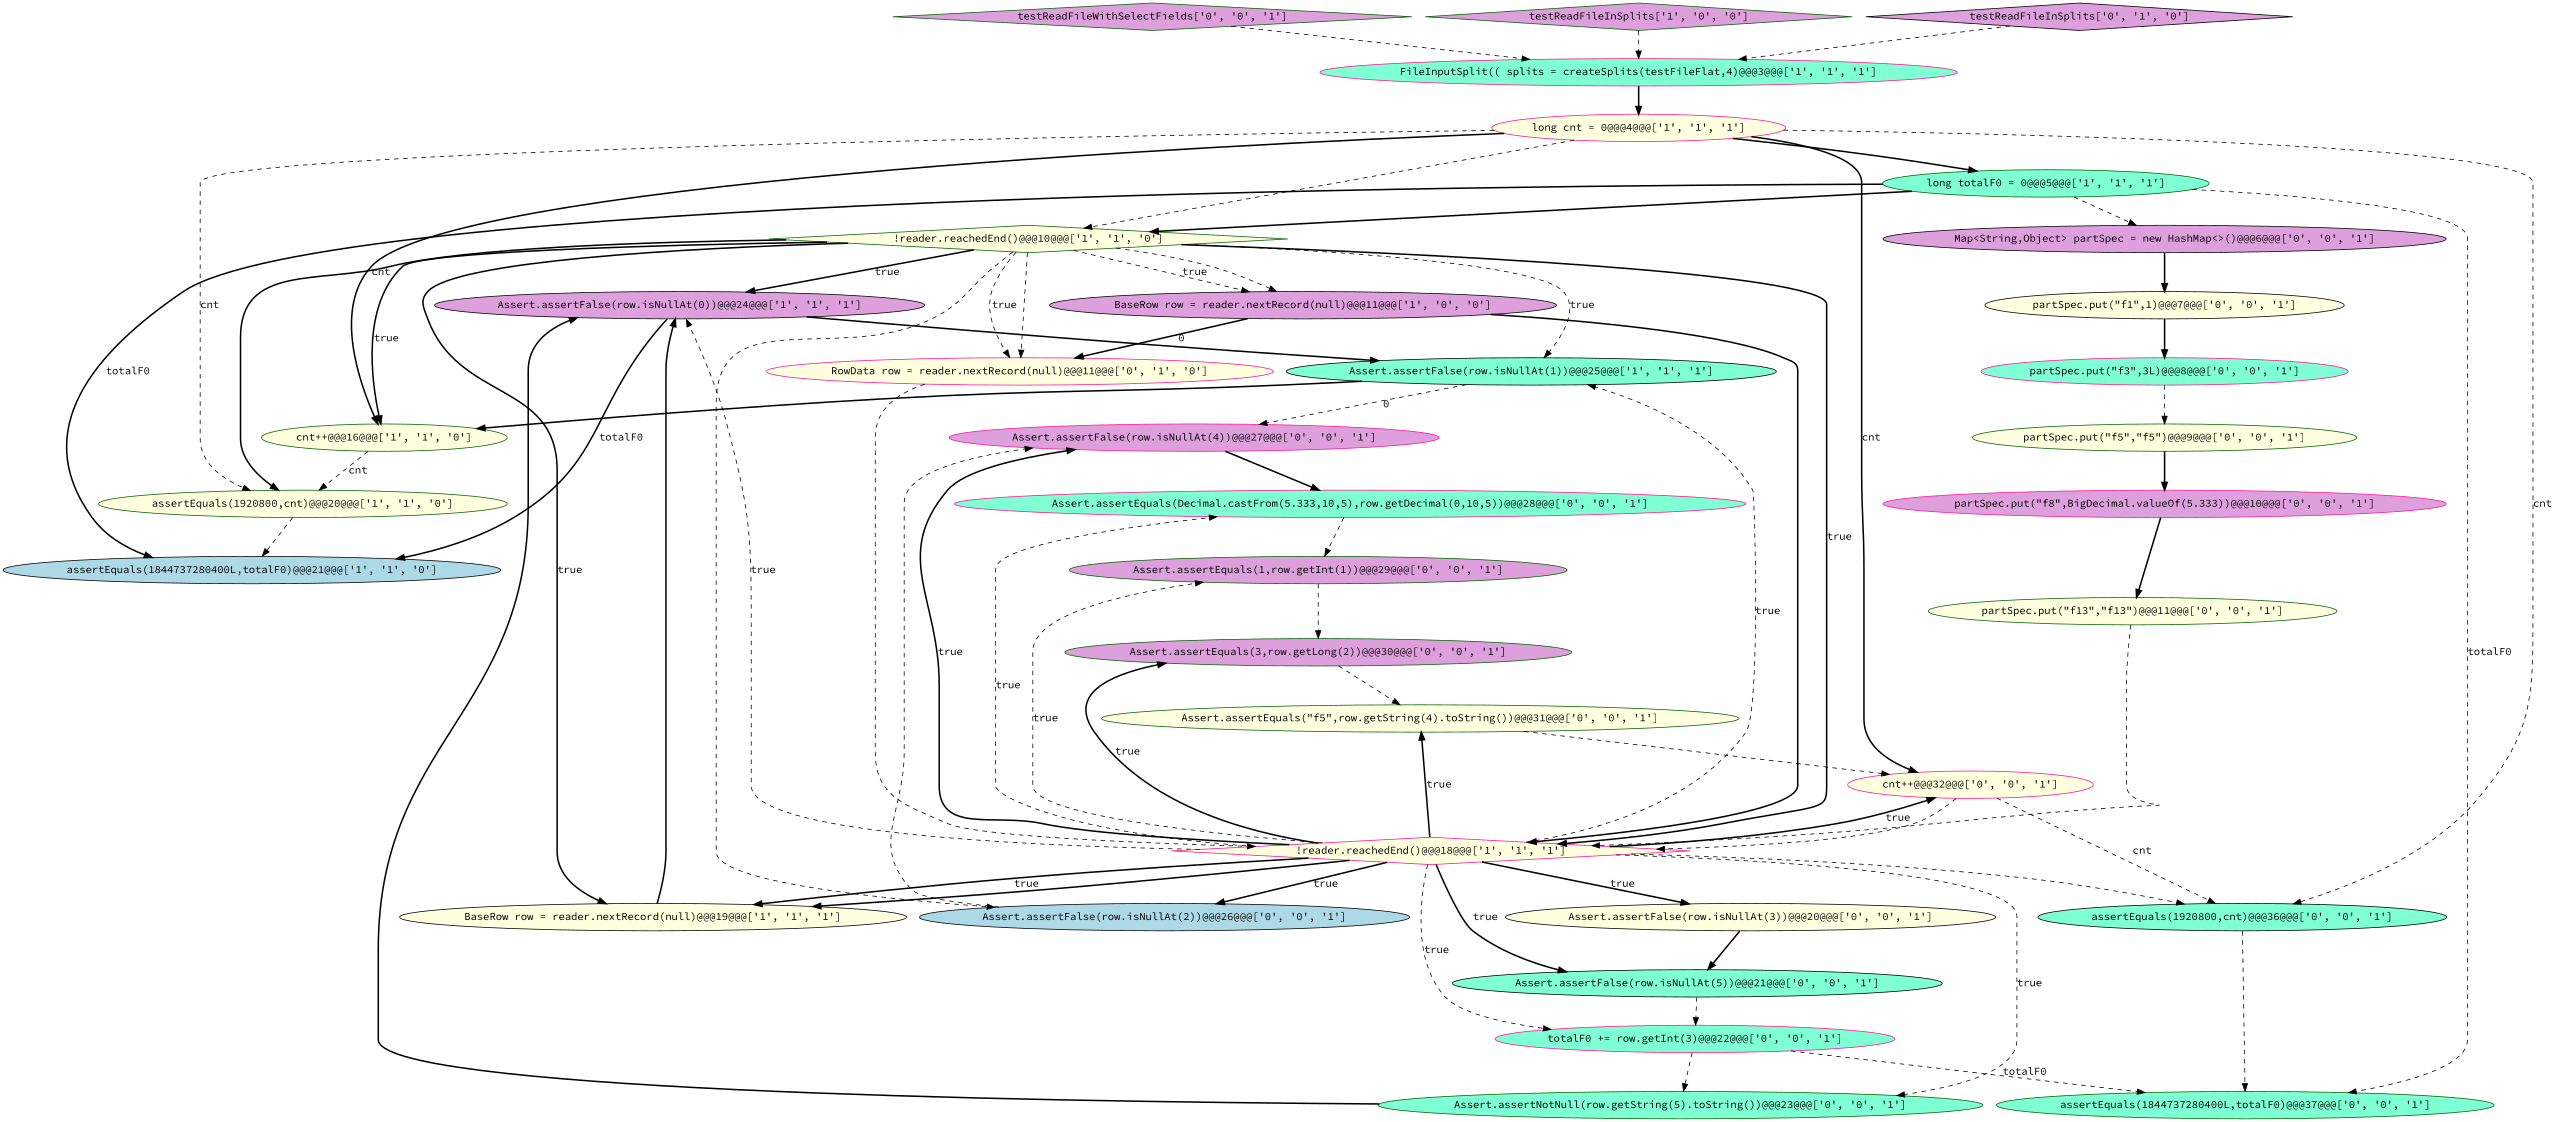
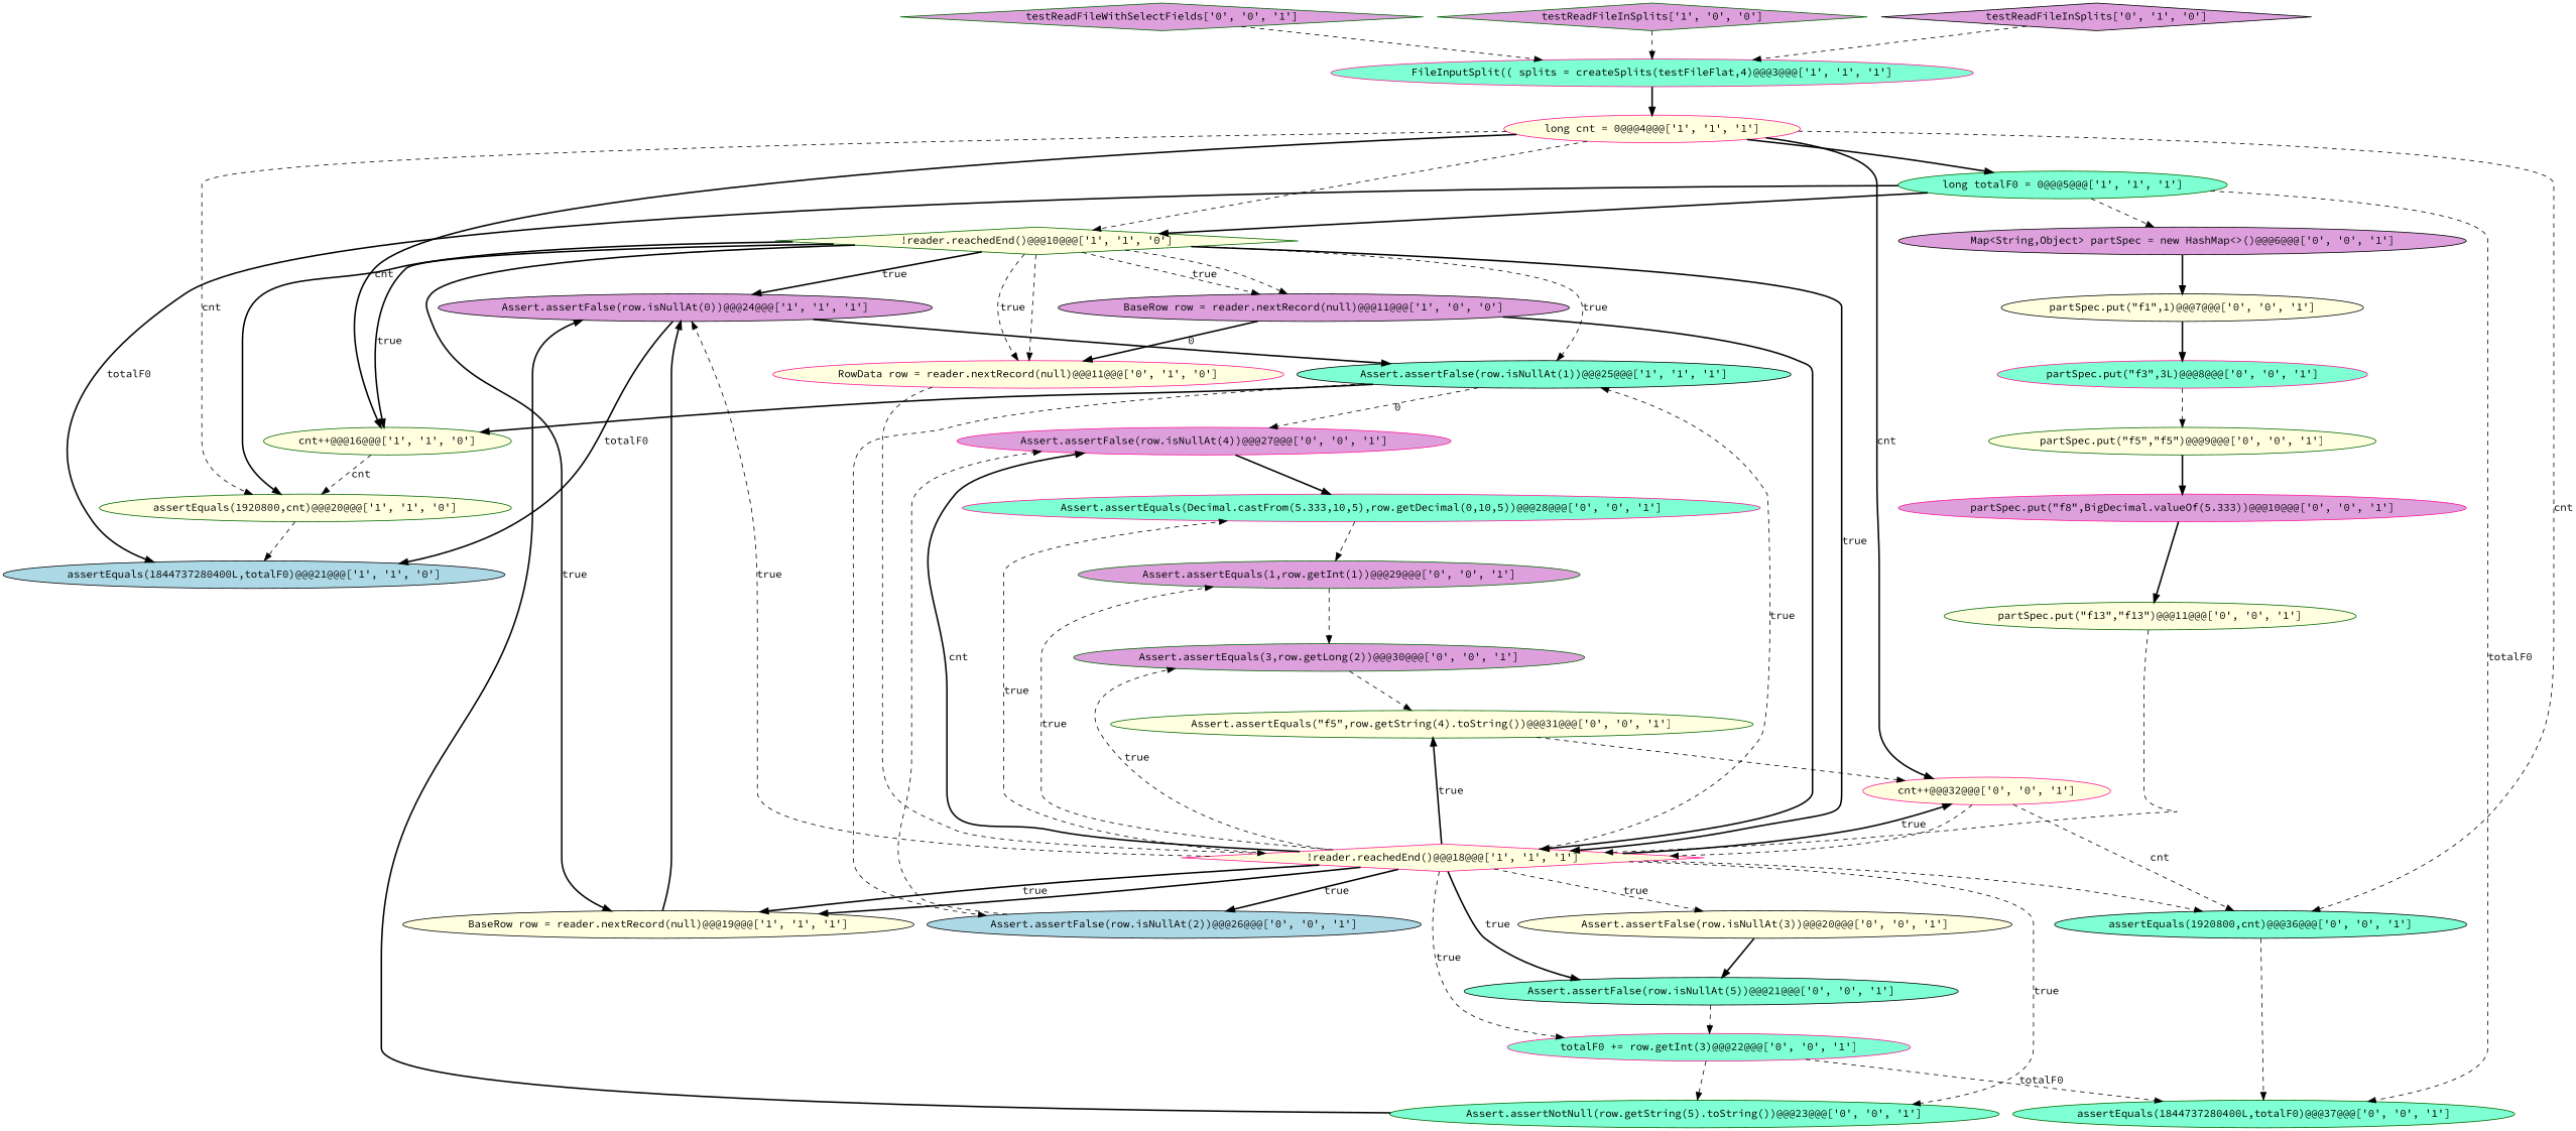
  digraph {
    fontname="Source Code Pro"
    node [color=darkgreen fillcolor=lightyellow fontname="Source Code Pro" shape=ellipse style=filled]
    edge [fontname="Source Code Pro" style=dashed]
    n1 [label="cnt++@@@16@@@['1', '1', '0']"]
    n2 [label="assertEquals(1920800,cnt)@@@20@@@['1', '1', '0']"]
    n3 [label="!reader.reachedEnd()@@@10@@@['1', '1', '0']" shape=diamond]
    n4 [color=deeppink label="!reader.reachedEnd()@@@18@@@['1', '1', '1']" shape=diamond]
    n5 [color=black label="BaseRow row = reader.nextRecord(null)@@@19@@@['1', '1', '1']"]
    n6 [color=black fillcolor=plum label="Assert.assertFalse(row.isNullAt(0))@@@24@@@['1', '1', '1']"]
    n7 [color=black fillcolor=aquamarine label="Assert.assertFalse(row.isNullAt(1))@@@25@@@['1', '1', '1']"]
    n8 [color=deeppink label="RowData row = reader.nextRecord(null)@@@11@@@['0', '1', '0']"]
    n9 [color=black fillcolor=plum label="BaseRow row = reader.nextRecord(null)@@@11@@@['1', '0', '0']"]
    n10 [color=black fillcolor=lightblue label="assertEquals(1844737280400L,totalF0)@@@21@@@['1', '1', '0']"]
    n11 [color=black label="partSpec.put(\"f1\",1)@@@7@@@['0', '0', '1']"]
    n12 [color=deeppink fillcolor=aquamarine label="partSpec.put(\"f3\",3L)@@@8@@@['0', '0', '1']"]
    n13 [label="partSpec.put(\"f5\",\"f5\")@@@9@@@['0', '0', '1']"]
    n14 [fillcolor=plum label="Assert.assertEquals(1,row.getInt(1))@@@29@@@['0', '0', '1']"]
    n15 [fillcolor=plum label="Assert.assertEquals(3,row.getLong(2))@@@30@@@['0', '0', '1']"]
    n16 [label="Assert.assertEquals(\"f5\",row.getString(4).toString())@@@31@@@['0', '0', '1']"]
    n17 [color=black label="Assert.assertFalse(row.isNullAt(3))@@@20@@@['0', '0', '1']"]
    n18 [color=deeppink fillcolor=aquamarine label="totalF0 += row.getInt(3)@@@22@@@['0', '0', '1']"]
    n19 [color=deeppink label="cnt++@@@32@@@['0', '0', '1']"]
    n20 [color=black fillcolor=aquamarine label="assertEquals(1920800,cnt)@@@36@@@['0', '0', '1']"]
    n21 [color=deeppink fillcolor=plum label="Assert.assertFalse(row.isNullAt(4))@@@27@@@['0', '0', '1']"]
    n22 [fillcolor=aquamarine label="Assert.assertNotNull(row.getString(5).toString())@@@23@@@['0', '0', '1']"]
    n23 [color=black fillcolor=lightblue label="Assert.assertFalse(row.isNullAt(2))@@@26@@@['0', '0', '1']"]
    n24 [color=deeppink fillcolor=aquamarine label="Assert.assertEquals(Decimal.castFrom(5.333,10,5),row.getDecimal(0,10,5))@@@28@@@['0', '0', '1']"]
    n25 [color=black fillcolor=aquamarine label="Assert.assertFalse(row.isNullAt(5))@@@21@@@['0', '0', '1']"]
    n26 [fillcolor=aquamarine label="assertEquals(1844737280400L,totalF0)@@@37@@@['0', '0', '1']"]
    n27 [color=deeppink label="long cnt = 0@@@4@@@['1', '1', '1']"]
    n28 [fillcolor=aquamarine label="long totalF0 = 0@@@5@@@['1', '1', '1']"]
    n29 [color=black fillcolor=plum label="Map<String,Object> partSpec = new HashMap<>()@@@6@@@['0', '0', '1']"]
    n30 [color=deeppink fillcolor=aquamarine label="FileInputSplit(( splits = createSplits(testFileFlat,4)@@@3@@@['1', '1', '1']"]
    n31 [color=deeppink fillcolor=plum label="partSpec.put(\"f8\",BigDecimal.valueOf(5.333))@@@10@@@['0', '0', '1']"]
    n32 [fillcolor=plum label="testReadFileWithSelectFields['0', '0', '1']" shape=diamond]
    n33 [fillcolor=plum label="testReadFileInSplits['1', '0', '0']" shape=diamond]
    n34 [color=black fillcolor=plum label="testReadFileInSplits['0', '1', '0']" shape=diamond]
    n35 [label="partSpec.put(\"f13\",\"f13\")@@@11@@@['0', '0', '1']"]
    n1 -> n2 [label=cnt]
    n2 -> n10
    n3 -> n1 [label=true style=bold]
    n3 -> n2 [style=bold]
    n3 -> n4 [label=true style=bold]
    n3 -> n5 [label=true style=bold]
    n3 -> n6 [label=true style=bold]
    n3 -> n7 [label=true]
    n3 -> n8 [label=true]
    n3 -> n8
    n3 -> n9 [label=true]
    n3 -> n9
    n4 -> n5 [style=bold]
    n4 -> n5 [label=true style=bold]
    n4 -> n6 [label=true]
    n4 -> n7 [label=true]
    n4 -> n14 [label=true]
-   n4 -> n15 [label=true style=bold]
+   n4 -> n15 [label=true]
    n4 -> n16 [label=true style=bold]
-   n4 -> n17 [label=true style=bold]
+   n4 -> n17 [label=true]
    n4 -> n18 [label=true]
    n4 -> n19 [label=true style=bold]
    n4 -> n20
-   n4 -> n21 [label=true style=bold]
+   n4 -> n21 [label=cnt style=bold]
    n4 -> n22 [label=true]
    n4 -> n23 [label=true style=bold]
    n4 -> n24 [label=true]
    n4 -> n25 [label=true style=bold]
    n5 -> n6 [style=bold]
    n6 -> n7 [style=bold]
    n6 -> n10 [label=totalF0 style=bold]
    n7 -> n1 [style=bold]
    n7 -> n21 [label=0]
-   n3 -> n23
+   n7 -> n23
    n8 -> n4
    n9 -> n4 [style=bold]
    n9 -> n8 [label=0 style=bold]
    n11 -> n12 [style=bold]
    n12 -> n13
    n13 -> n31 [style=bold]
    n14 -> n15
    n15 -> n16
    n16 -> n19
    n17 -> n25 [style=bold]
    n18 -> n22
    n18 -> n26 [label=totalF0]
    n19 -> n4
    n19 -> n20 [label=cnt]
    n20 -> n26
    n21 -> n24 [style=bold]
    n22 -> n6 [style=bold]
    n23 -> n21
    n24 -> n14
    n25 -> n18
    n27 -> n1 [label=cnt style=bold]
    n27 -> n2 [label=cnt]
    n27 -> n3
    n27 -> n19 [label=cnt style=bold]
    n27 -> n20 [label=cnt]
    n27 -> n28 [style=bold]
    n28 -> n3 [style=bold]
    n28 -> n10 [label=totalF0 style=bold]
    n28 -> n26 [label=totalF0]
    n28 -> n29
    n29 -> n11 [style=bold]
    n30 -> n27 [style=bold]
    n31 -> n35 [style=bold]
    n32 -> n30
    n33 -> n30
    n34 -> n30
    n35 -> n4
  }
